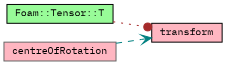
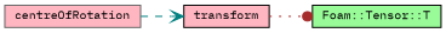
  digraph {
    fontname="IBM Plex Mono"
    rankdir=LR
    node [color=black fillcolor=lightpink fontname="IBM Plex Mono" fontsize=10 shape=record style=filled]
    edge [fontname="IBM Plex Mono" fontsize=10 labelfontname=FreeSans labelfontsize=10]
    n1 [fontcolor=black height=0.2 label=transform width=0.4]
    n2 [fillcolor=palegreen height=0.2 label="Foam::Tensor::T" width=0.4]
    n3 [color=gray40 height=0.2 label=centreOfRotation width=0.4]
-   n2 -> n1 [arrowhead=dot color=brown style=dotted]
+   n1 -> n2 [arrowhead=dot color=brown style=dotted]
    n3 -> n1 [arrowhead=vee color=teal style=dashed]
  }
